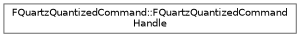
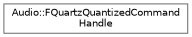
  digraph {
    rankdir=LR
-   n1 [color=grey40 fillcolor=white fontname=Helvetica fontsize=10 height=0.2 label="FQuartzQuantizedCommand::FQuartzQuantizedCommand\lHandle" shape=box style=filled width=0.4]
+   n1 [color=grey40 fillcolor=white fontname=Helvetica fontsize=10 height=0.2 label="Audio::FQuartzQuantizedCommand\lHandle" shape=box style=filled width=0.4]
  }
